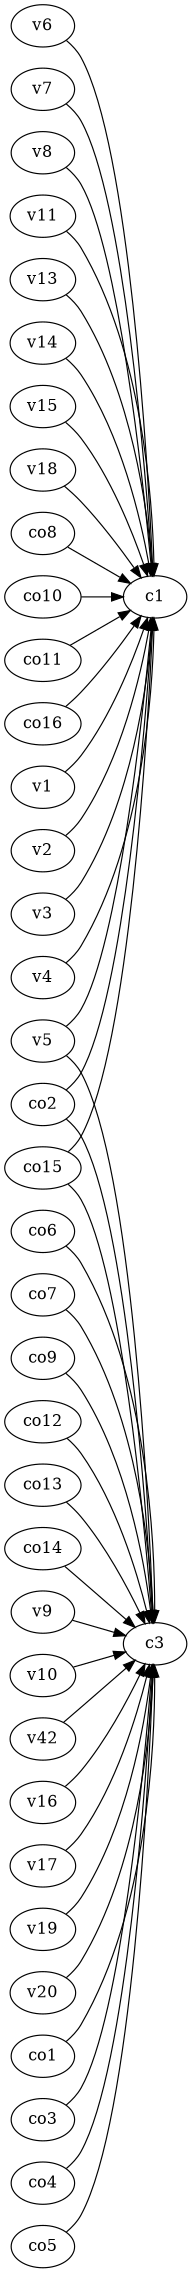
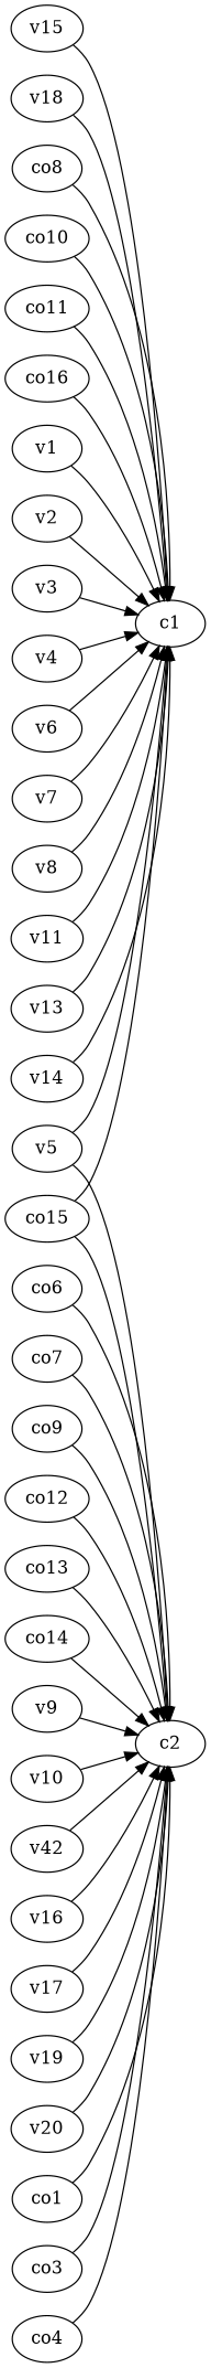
  strict digraph {
    rankdir=LR
    edge [weight=1]
    v1
    c1
    v2
    v3
    v4
    v5
-   c2 [label=c3]
+   c2
    v6
    v7
    v8
    v9
    v10
    v11
    n14 [label=v42]
    v13
    v14
    v15
    v16
    v17
    v18
    v19
    v20
    co1
-   co2
    co3
    co4
-   co5
    co6
    co7
    co8
    co9
    co10
    co11
    co12
    co13
    co14
    co15
    co16
    v1 -> c1
    v2 -> c1
    v3 -> c1
    v4 -> c1
    v5 -> c1
    v5 -> c2
    v6 -> c1
    v7 -> c1
    v8 -> c1
    v9 -> c2
    v10 -> c2
    v11 -> c1
    n14 -> c2
    v13 -> c1
    v14 -> c1
    v15 -> c1
    v16 -> c2
    v17 -> c2
    v18 -> c1
    v19 -> c2
    v20 -> c2
    co1 -> c2
-   co2 -> c1
-   co2 -> c2
    co3 -> c2
    co4 -> c2
-   co5 -> c2
    co6 -> c2
    co7 -> c2
    co8 -> c1
    co9 -> c2
    co10 -> c1
    co11 -> c1
    co12 -> c2
    co13 -> c2
    co14 -> c2
    co15 -> c1
    co15 -> c2
    co16 -> c1
  }
